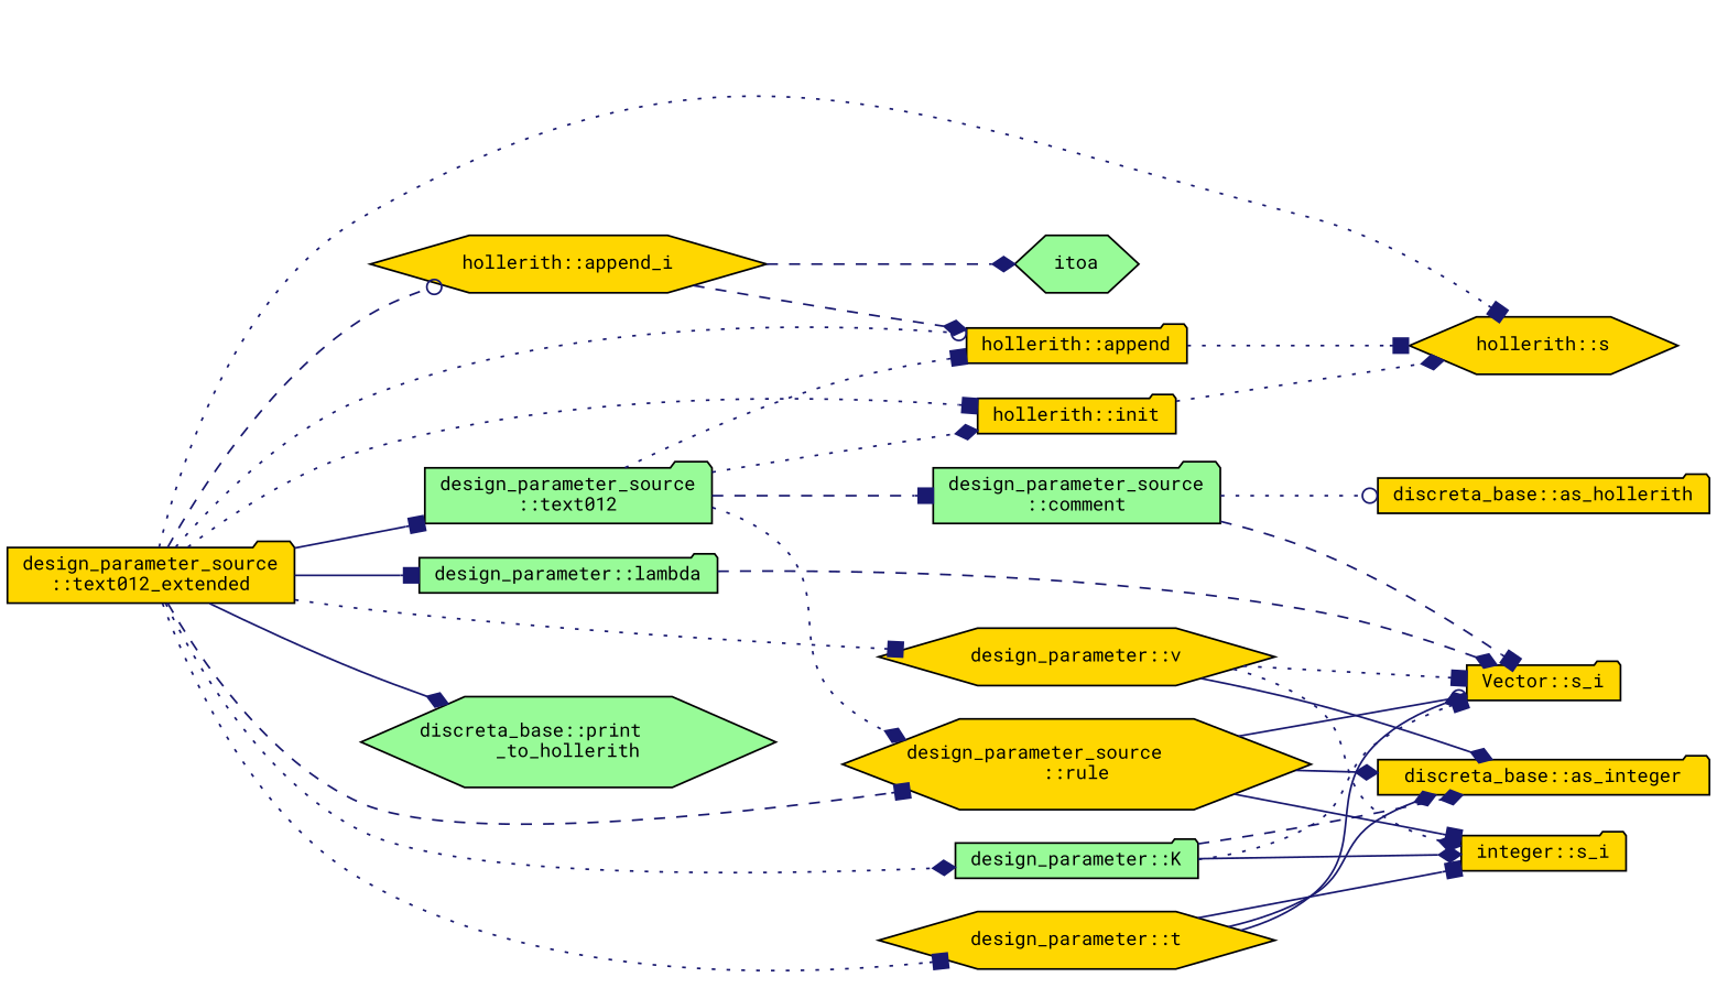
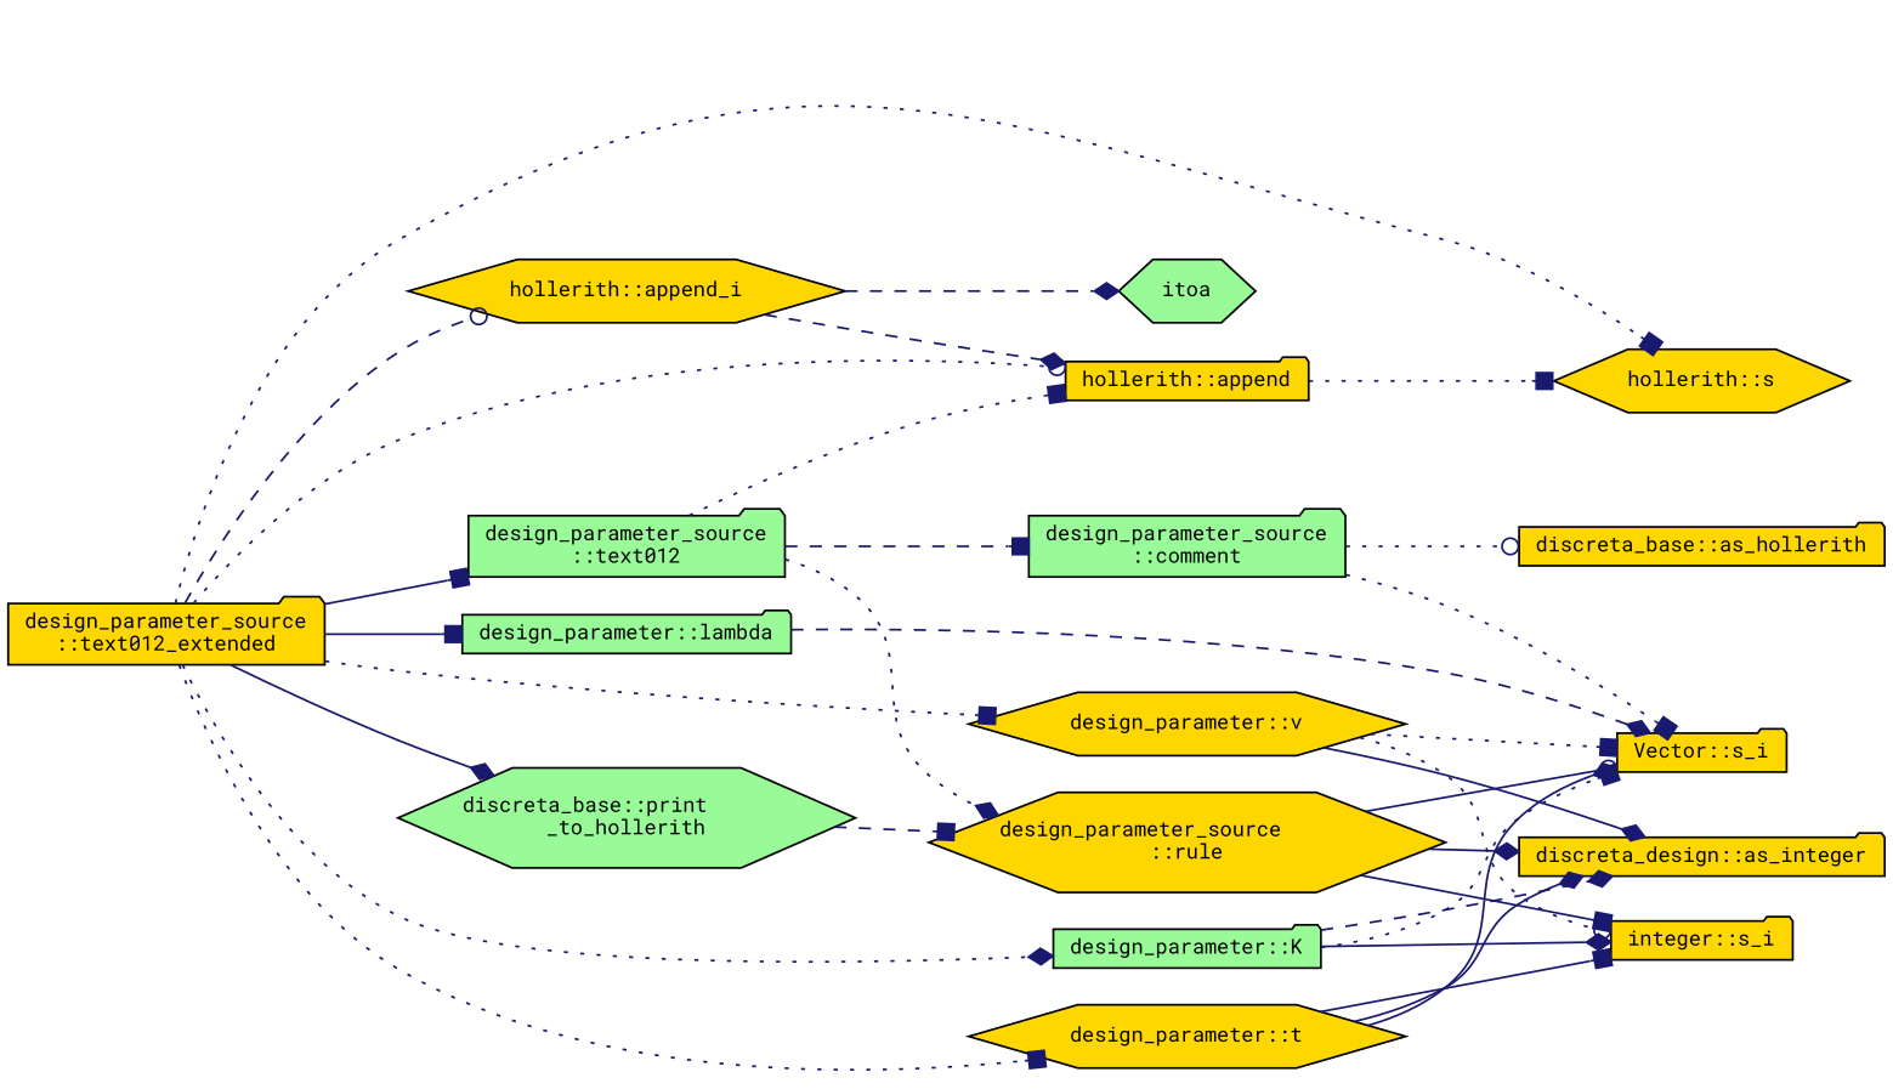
  digraph {
    fontname="Roboto Mono"
    rankdir=LR
    node [color=black fillcolor=gold fontname="Roboto Mono" fontsize=10 shape=folder style=filled]
    edge [arrowhead=box color=midnightblue fontname="Roboto Mono" fontsize=10 labelfontname=Helvetica labelfontsize=10 style=dotted]
    n1 [fontcolor=black height=0.2 label="design_parameter_source\l::text012_extended" width=0.4]
    n2 [fillcolor=palegreen height=0.2 label="design_parameter_source\l::text012" width=0.4]
-   n3 [height=0.2 label="hollerith::init" width=0.4]
    n4 [height=0.2 label="hollerith::s" shape=hexagon width=0.4]
    n5 [height=0.2 label="hollerith::append" width=0.4]
    n6 [height=0.2 label="design_parameter_source\l::rule" shape=hexagon width=0.4]
    n7 [height=0.2 label="hollerith::append_i" shape=hexagon width=0.4]
    n8 [height=0.2 label="design_parameter::t" shape=hexagon width=0.4]
    n9 [height=0.2 label="design_parameter::v" shape=hexagon width=0.4]
    n10 [fillcolor=palegreen height=0.2 label="design_parameter::K" width=0.4]
    n11 [fillcolor=palegreen height=0.2 label="design_parameter::lambda" width=0.4]
    n12 [fillcolor=palegreen height=0.2 label="discreta_base::print\l_to_hollerith" shape=hexagon width=0.4]
    n13 [fillcolor=palegreen height=0.2 label="design_parameter_source\l::comment" width=0.4]
    n14 [height=0.2 label="Vector::s_i" width=0.4]
-   n15 [height=0.2 label="discreta_base::as_integer" width=0.4]
+   n15 [height=0.2 label="discreta_design::as_integer" width=0.4]
    n16 [height=0.2 label="integer::s_i" width=0.4]
    n17 [fillcolor=palegreen height=0.2 label=itoa shape=hexagon width=0.4]
    n18 [height=0.2 label="discreta_base::as_hollerith" width=0.4]
    n1 -> n2 [style=solid]
-   n1 -> n3
    n1 -> n4
    n1 -> n5 [arrowhead=odot]
-   n1 -> n6 [style=dashed]
+   n12 -> n6 [style=dashed]
    n1 -> n7 [arrowhead=odot style=dashed]
    n1 -> n8
    n1 -> n9
    n1 -> n10 [arrowhead=diamond]
    n1 -> n11 [style=solid]
    n1 -> n12 [arrowhead=diamond style=solid]
-   n2 -> n3 [arrowhead=diamond]
    n2 -> n5
    n2 -> n6 [arrowhead=diamond]
    n2 -> n13 [style=dashed]
-   n3 -> n4 [arrowhead=diamond]
    n5 -> n4
    n6 -> n14 [arrowhead=odot style=solid]
    n6 -> n15 [arrowhead=diamond style=solid]
    n6 -> n16 [style=solid]
    n7 -> n5 [arrowhead=diamond style=dashed]
    n7 -> n17 [arrowhead=diamond style=dashed]
    n8 -> n14 [arrowhead=diamond style=solid]
    n8 -> n15 [arrowhead=diamond style=solid]
    n8 -> n16 [style=solid]
    n9 -> n14
    n9 -> n15 [arrowhead=diamond style=solid]
-   n9 -> n16 [arrowhead=diamond]
+   n9 -> n16 [arrowhead=odot]
    n10 -> n14
    n10 -> n15 [arrowhead=diamond style=dashed]
    n10 -> n16 [arrowhead=diamond style=solid]
    n11 -> n14 [arrowhead=diamond style=dashed]
-   n13 -> n14 [style=dashed]
+   n13 -> n14
    n13 -> n18 [arrowhead=odot]
  }
